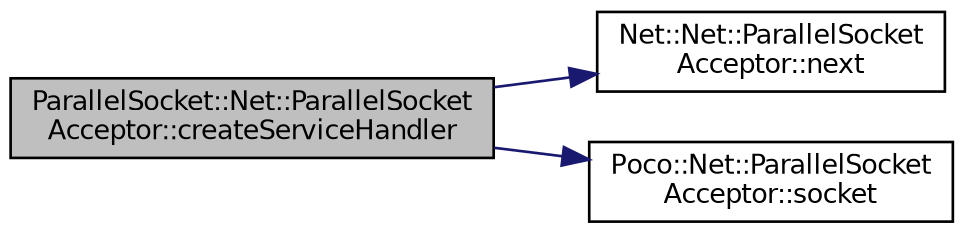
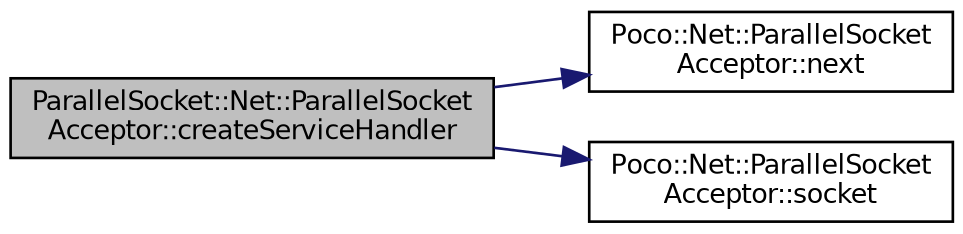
  digraph {
    fontname="DejaVu Sans"
    rankdir=LR
    node [color=black fillcolor=white fontname="DejaVu Sans" fontsize=10 shape=record style=filled]
    edge [color=midnightblue fontname="DejaVu Sans" fontsize=10 labelfontname=Helvetica labelfontsize=10 style=solid]
    n1 [fillcolor=grey75 fontcolor=black height=0.2 label="ParallelSocket::Net::ParallelSocket\lAcceptor::createServiceHandler" width=0.4]
-   n2 [height=0.2 label="Net::Net::ParallelSocket\lAcceptor::next" width=0.4]
+   n2 [height=0.2 label="Poco::Net::ParallelSocket\lAcceptor::next" width=0.4]
    n3 [height=0.2 label="Poco::Net::ParallelSocket\lAcceptor::socket" width=0.4]
    n1 -> n2
    n1 -> n3
  }
